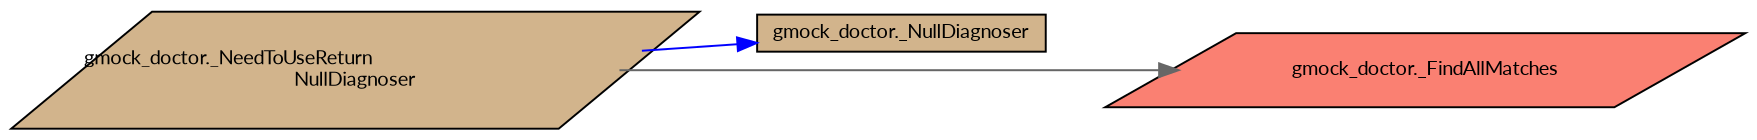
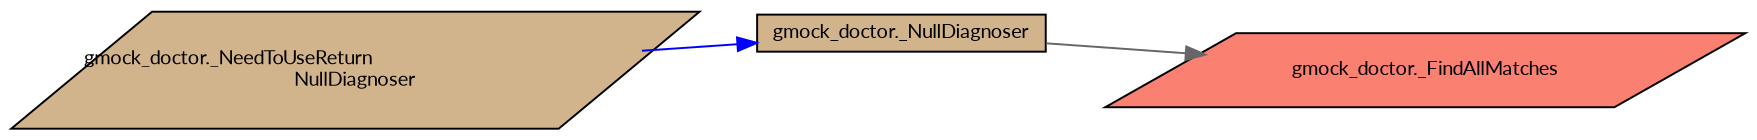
  digraph {
    fontname=Lato
    rankdir=LR
    node [color=black fillcolor=tan fontname=Lato fontsize=10 shape=parallelogram style=filled]
    edge [fontname=Lato fontsize=10 labelfontname=Helvetica labelfontsize=10 style=solid]
    n1 [fontcolor=black height=0.2 label="gmock_doctor._NeedToUseReturn\lNullDiagnoser" width=0.4]
    n2 [height=0.2 label="gmock_doctor._NullDiagnoser" shape=box width=0.4]
    n3 [fillcolor=salmon height=0.2 label="gmock_doctor._FindAllMatches" width=0.4]
    n1 -> n2 [color=blue]
-   n1 -> n3 [color=gray40]
+   n2 -> n3 [color=gray40]
  }
